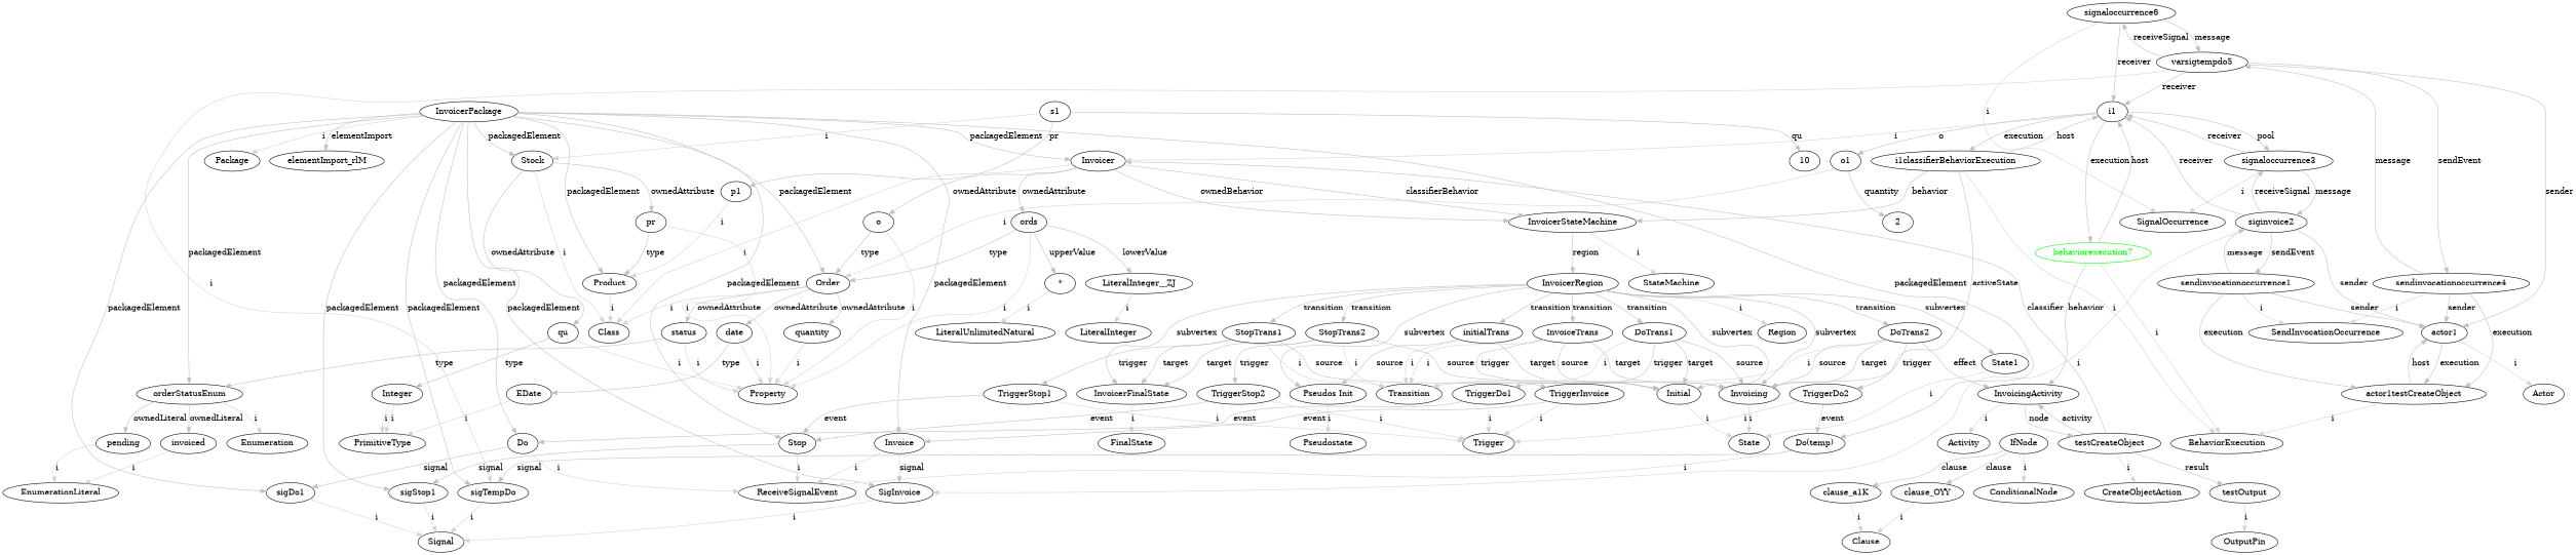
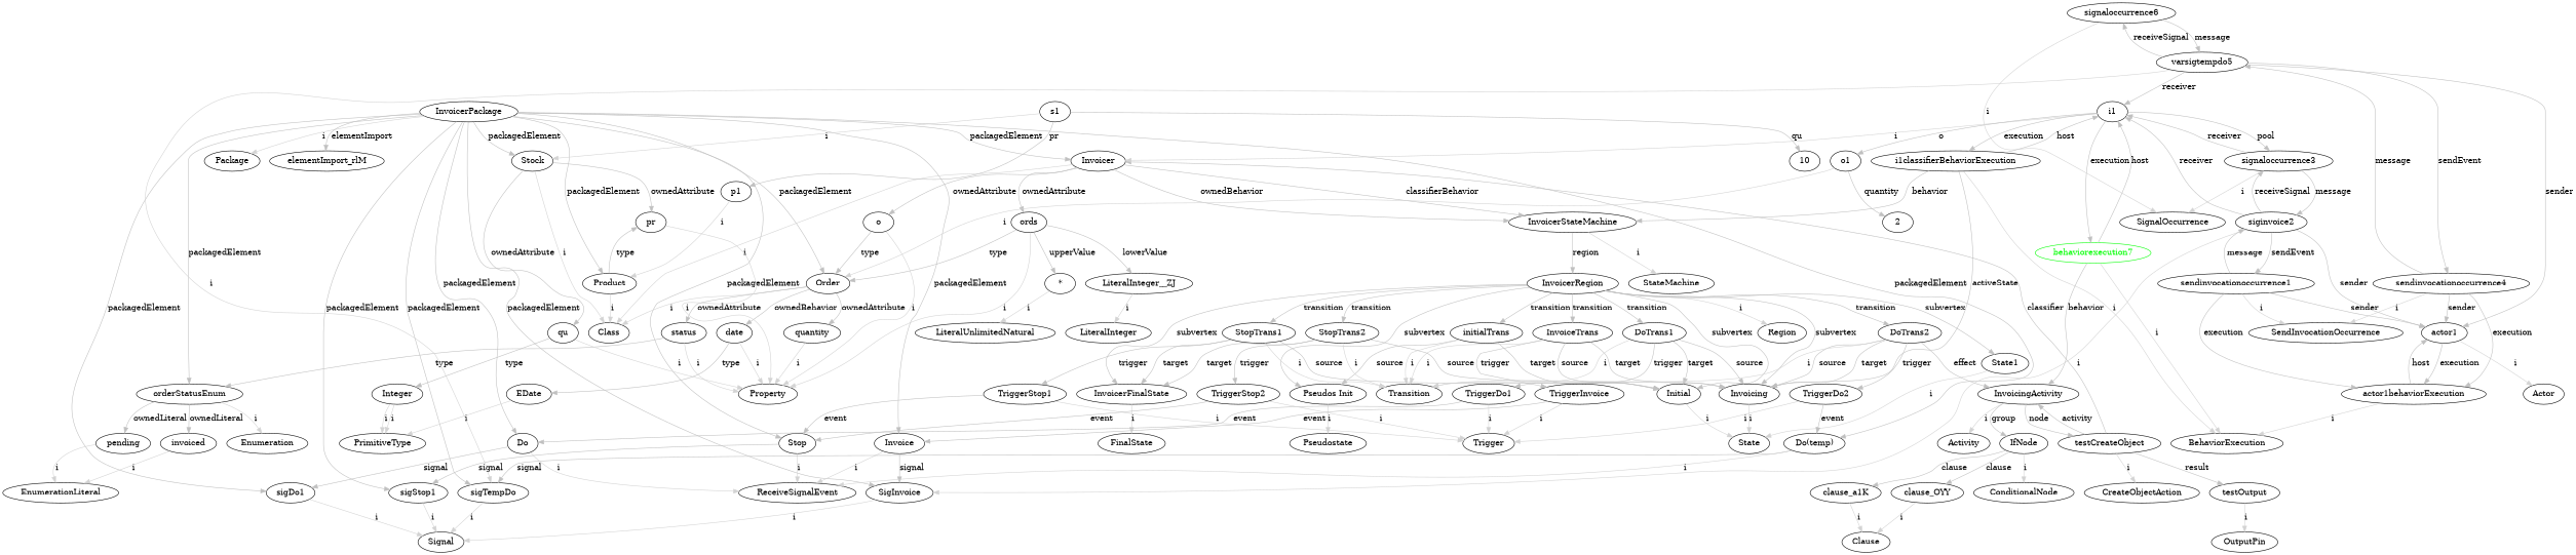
  digraph {
    edge [color=grey]
    InvoicerPackage
    Package
    elementImport_rlM
    Invoicer
    Order
    Invoice
    Do
    Stop
    "Do(temp)"
    sigDo1
    sigTempDo
    sigStop1
    SigInvoice
    orderStatusEnum
    Stock
    Product
    Class
    InvoicerStateMachine
    o
    ords
    quantity
    date
    status
    ReceiveSignalEvent
    Signal
    Enumeration
    pending
    invoiced
    pr
    qu
    StateMachine
    InvoicerRegion
    Property
    "*"
    LiteralInteger__ZJ
    Region
    State1
    Initial
    "Pseudos Init"
    Invoicing
    InvoicerFinalState
    initialTrans
    InvoiceTrans
    DoTrans1
    StopTrans1
    StopTrans2
    DoTrans2
    EDate
    LiteralUnlimitedNatural
    LiteralInteger
    State
    Pseudostate
    FinalState
    Transition
    TriggerInvoice
    TriggerDo1
    TriggerStop1
    TriggerStop2
    InvoicingActivity
    TriggerDo2
    Trigger
    Activity
    testCreateObject
    IfNode
    CreateObjectAction
    testOutput
    ConditionalNode
    clause_OYY
    clause_a1K
    OutputPin
    Clause
    Integer
    PrimitiveType
    EnumerationLiteral
    i1
    i1classifierBehaviorExecution
    o1
    signaloccurrence3
    behaviorexecution7 [color=green fontcolor=green]
    BehaviorExecution
    2
    siginvoice2
    SignalOccurrence
    s1
    p1
    10
    actor1
    Actor
-   actor1behaviorExecution [label=actor1testCreateObject]
+   actor1behaviorExecution
    sendinvocationoccurrence1
    SendInvocationOccurrence
    sendinvocationoccurrence4
    varsigtempdo5
    signaloccurrence6
    InvoicerPackage -> Package [color=lightgrey label=i]
    InvoicerPackage -> elementImport_rlM [label=elementImport]
    InvoicerPackage -> Invoicer [label=packagedElement]
    InvoicerPackage -> Order [label=packagedElement]
    InvoicerPackage -> Invoice [label=packagedElement]
    InvoicerPackage -> Do [label=packagedElement]
    InvoicerPackage -> Stop [label=packagedElement]
    InvoicerPackage -> "Do(temp)" [label=packagedElement]
    InvoicerPackage -> sigDo1 [label=packagedElement]
    InvoicerPackage -> sigTempDo [label=packagedElement]
    InvoicerPackage -> sigStop1 [label=packagedElement]
    InvoicerPackage -> SigInvoice [label=packagedElement]
    InvoicerPackage -> orderStatusEnum [label=packagedElement]
    InvoicerPackage -> Stock [label=packagedElement]
    InvoicerPackage -> Product [label=packagedElement]
    Invoicer -> Class [color=lightgrey label=i]
    Invoicer -> InvoicerStateMachine [label=classifierBehavior]
    Invoicer -> InvoicerStateMachine [label=ownedBehavior]
    Invoicer -> o [label=ownedAttribute]
    Invoicer -> ords [label=ownedAttribute]
    Order -> Class [color=lightgrey label=i]
    Order -> quantity [label=ownedAttribute]
-   Order -> date [label=ownedAttribute]
+   Order -> date [label=ownedBehavior]
    Order -> status [label=ownedAttribute]
    Invoice -> SigInvoice [label=signal]
    Invoice -> ReceiveSignalEvent [color=lightgrey label=i]
    Do -> sigDo1 [label=signal]
    Do -> ReceiveSignalEvent [color=lightgrey label=i]
    Stop -> sigStop1 [label=signal]
    Stop -> ReceiveSignalEvent [color=lightgrey label=i]
    "Do(temp)" -> sigTempDo [label=signal]
    "Do(temp)" -> ReceiveSignalEvent [color=lightgrey label=i]
    sigDo1 -> Signal [color=lightgrey label=i]
    sigTempDo -> Signal [color=lightgrey label=i]
    sigStop1 -> Signal [color=lightgrey label=i]
    SigInvoice -> Signal [color=lightgrey label=i]
    orderStatusEnum -> Enumeration [color=lightgrey label=i]
    orderStatusEnum -> pending [label=ownedLiteral]
    orderStatusEnum -> invoiced [label=ownedLiteral]
    Stock -> Class [color=lightgrey label=i]
    Stock -> pr [label=ownedAttribute]
    Stock -> qu [label=ownedAttribute]
    Product -> Class [color=lightgrey label=i]
    InvoicerStateMachine -> StateMachine [color=lightgrey label=i]
    InvoicerStateMachine -> InvoicerRegion [label=region]
    o -> Order [label=type]
    o -> Property [color=lightgrey label=i]
    ords -> Order [label=type]
    ords -> Property [color=lightgrey label=i]
    ords -> "*" [label=upperValue]
    ords -> LiteralInteger__ZJ [label=lowerValue]
    quantity -> Property [color=lightgrey label=i]
    date -> Property [color=lightgrey label=i]
    date -> EDate [label=type]
    status -> orderStatusEnum [label=type]
    status -> Property [color=lightgrey label=i]
    pending -> EnumerationLiteral [color=lightgrey label=i]
    invoiced -> EnumerationLiteral [color=lightgrey label=i]
-   pr -> Product [label=type]
+   Product -> pr [label=type]
    pr -> Property [color=lightgrey label=i]
    qu -> Property [color=lightgrey label=i]
    qu -> Integer [label=type]
    InvoicerRegion -> Region [color=lightgrey label=i]
    InvoicerRegion -> State1 [label=subvertex]
    InvoicerRegion -> Initial [label=subvertex]
    InvoicerRegion -> "Pseudos Init" [label=subvertex]
    InvoicerRegion -> Invoicing [label=subvertex]
    InvoicerRegion -> InvoicerFinalState [label=subvertex]
    InvoicerRegion -> initialTrans [label=transition]
    InvoicerRegion -> InvoiceTrans [label=transition]
    InvoicerRegion -> DoTrans1 [label=transition]
    InvoicerRegion -> StopTrans1 [label=transition]
    InvoicerRegion -> StopTrans2 [label=transition]
    InvoicerRegion -> DoTrans2 [label=transition]
    "*" -> LiteralUnlimitedNatural [color=lightgrey label=i]
    LiteralInteger__ZJ -> LiteralInteger [color=lightgrey label=i]
    State1 -> State [color=lightgrey label=i]
    Initial -> State [color=lightgrey label=i]
    "Pseudos Init" -> Pseudostate [color=lightgrey label=i]
    Invoicing -> State [color=lightgrey label=i]
    InvoicerFinalState -> FinalState [color=lightgrey label=i]
    initialTrans -> Initial [label=target]
    initialTrans -> "Pseudos Init" [label=source]
    initialTrans -> Transition [color=lightgrey label=i]
    InvoiceTrans -> Initial [label=source]
    InvoiceTrans -> Invoicing [label=target]
    InvoiceTrans -> Transition [color=lightgrey label=i]
    InvoiceTrans -> TriggerInvoice [label=trigger]
    DoTrans1 -> Initial [label=target]
    DoTrans1 -> Invoicing [label=source]
    DoTrans1 -> Transition [color=lightgrey label=i]
    DoTrans1 -> TriggerDo1 [label=trigger]
    StopTrans1 -> Initial [label=source]
    StopTrans1 -> InvoicerFinalState [label=target]
    StopTrans1 -> Transition [color=lightgrey label=i]
    StopTrans1 -> TriggerStop1 [label=trigger]
    StopTrans2 -> Invoicing [label=source]
    StopTrans2 -> InvoicerFinalState [label=target]
    StopTrans2 -> Transition [color=lightgrey label=i]
    StopTrans2 -> TriggerStop2 [label=trigger]
    DoTrans2 -> Invoicing [label=target]
    DoTrans2 -> Invoicing [label=source]
    DoTrans2 -> Transition [color=lightgrey label=i]
    DoTrans2 -> InvoicingActivity [label=effect]
    DoTrans2 -> TriggerDo2 [label=trigger]
    EDate -> PrimitiveType [color=lightgrey label=i]
    TriggerInvoice -> Invoice [label=event]
    TriggerInvoice -> Trigger [color=lightgrey label=i]
    TriggerDo1 -> Do [label=event]
    TriggerDo1 -> Trigger [color=lightgrey label=i]
    TriggerStop1 -> Stop [label=event]
    TriggerStop1 -> Trigger [color=lightgrey label=i]
    TriggerStop2 -> Stop [label=event]
    TriggerStop2 -> Trigger [color=lightgrey label=i]
    InvoicingActivity -> Activity [color=lightgrey label=i]
    InvoicingActivity -> testCreateObject [label="node"]
+   InvoicingActivity -> IfNode [label=group]
    TriggerDo2 -> "Do(temp)" [label=event]
    TriggerDo2 -> Trigger [color=lightgrey label=i]
    testCreateObject -> Invoicer [label=classifier]
    testCreateObject -> InvoicingActivity [label=activity]
    testCreateObject -> CreateObjectAction [color=lightgrey label=i]
    testCreateObject -> testOutput [label=result]
    IfNode -> ConditionalNode [color=lightgrey label=i]
    IfNode -> clause_OYY [label=clause]
    IfNode -> clause_a1K [label=clause]
    testOutput -> OutputPin [color=lightgrey label=i]
    clause_OYY -> Clause [color=lightgrey label=i]
    clause_a1K -> Clause [color=lightgrey label=i]
    Integer -> PrimitiveType [color=lightgrey label=i]
    Integer -> PrimitiveType [color=lightgrey label=i]
    i1 -> Invoicer [color=lightgrey label=i]
    i1 -> i1classifierBehaviorExecution [label=execution]
    i1 -> o1 [label=o]
    i1 -> signaloccurrence3 [label=pool]
    i1 -> behaviorexecution7 [label=execution]
    i1classifierBehaviorExecution -> InvoicerStateMachine [label=behavior]
    i1classifierBehaviorExecution -> Invoicing [label=activeState]
    i1classifierBehaviorExecution -> i1 [label=host]
    i1classifierBehaviorExecution -> BehaviorExecution [color=lightgrey label=i]
    o1 -> Order [color=lightgrey label=i]
    o1 -> 2 [label=quantity]
    signaloccurrence3 -> i1 [label=receiver]
    signaloccurrence3 -> siginvoice2 [label=message]
    signaloccurrence3 -> SignalOccurrence [color=lightgrey label=i]
    behaviorexecution7 -> InvoicingActivity [label=behavior]
    behaviorexecution7 -> i1 [label=host]
    behaviorexecution7 -> BehaviorExecution [color=lightgrey label=i]
    siginvoice2 -> SigInvoice [color=lightgrey label=i]
    siginvoice2 -> i1 [label=receiver]
    siginvoice2 -> signaloccurrence3 [label=receiveSignal]
    siginvoice2 -> actor1 [label=sender]
    siginvoice2 -> sendinvocationoccurrence1 [label=sendEvent]
    s1 -> Stock [color=lightgrey label=i]
    s1 -> p1 [label=pr]
    s1 -> 10 [label=qu]
    p1 -> Product [color=lightgrey label=i]
    actor1 -> Actor [color=lightgrey label=i]
    actor1 -> actor1behaviorExecution [label=execution]
    actor1behaviorExecution -> BehaviorExecution [color=lightgrey label=i]
    actor1behaviorExecution -> actor1 [label=host]
    sendinvocationoccurrence1 -> siginvoice2 [label=message]
    sendinvocationoccurrence1 -> actor1 [label=sender]
    sendinvocationoccurrence1 -> actor1behaviorExecution [label=execution]
    sendinvocationoccurrence1 -> SendInvocationOccurrence [color=lightgrey label=i]
    sendinvocationoccurrence4 -> actor1 [label=sender]
    sendinvocationoccurrence4 -> actor1behaviorExecution [label=execution]
    sendinvocationoccurrence4 -> SendInvocationOccurrence [color=lightgrey label=i]
    sendinvocationoccurrence4 -> varsigtempdo5 [label=message]
    varsigtempdo5 -> sigTempDo [color=lightgrey label=i]
    varsigtempdo5 -> i1 [label=receiver]
    varsigtempdo5 -> actor1 [label=sender]
    varsigtempdo5 -> sendinvocationoccurrence4 [label=sendEvent]
    varsigtempdo5 -> signaloccurrence6 [label=receiveSignal]
-   signaloccurrence6 -> i1 [label=receiver]
    signaloccurrence6 -> SignalOccurrence [color=lightgrey label=i]
    signaloccurrence6 -> varsigtempdo5 [label=message]
  }
